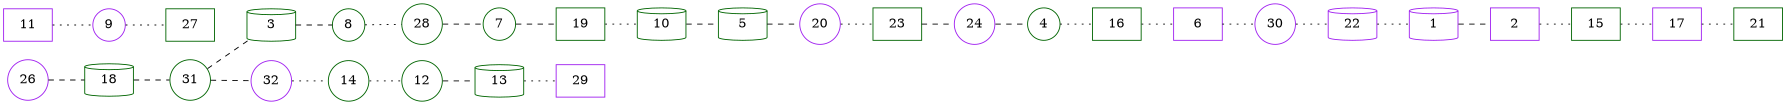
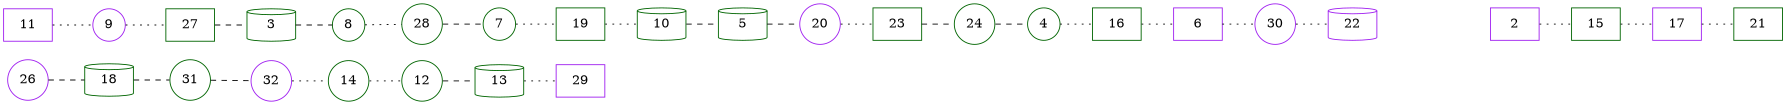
  graph {
    rankdir=LR
    node [color=darkgreen fillcolor=white shape=circle]
    edge [style=dotted]
-   1 [color=purple shape=cylinder]
    2 [color=purple shape=box]
    15 [shape=box]
    17 [color=purple shape=box]
    3 [shape=cylinder]
    8
    28
    16 [shape=box]
    4
    6 [color=purple shape=box]
    5 [shape=cylinder]
    20 [color=purple]
    23 [shape=box]
    30 [color=purple]
    22 [color=purple shape=cylinder]
    19 [shape=box]
    7
    10 [shape=cylinder]
    9 [color=purple]
    27 [shape=box]
    11 [color=purple shape=box]
    13 [shape=cylinder]
    12
    29 [color=purple shape=box]
    14
    21 [shape=box]
    18 [shape=cylinder]
    31
    32 [color=purple]
-   24 [color=purple]
+   24
    26 [color=purple]
-   1 -- 2 [style=dashed]
    2 -- 15
    15 -- 17
    17 -- 21
    3 -- 8 [style=dashed]
    8 -- 28
    28 -- 7 [style=dashed]
    16 -- 6
    4 -- 16
    6 -- 30
    5 -- 20 [style=dashed]
    20 -- 23
    23 -- 24 [style=dashed]
    30 -- 22
-   22 -- 1
    19 -- 10
-   7 -- 19 [style=dashed]
+   7 -- 19
    10 -- 5 [style=dashed]
    9 -- 27
-   31 -- 3 [style=dashed]
+   27 -- 3 [style=dashed]
    11 -- 9
    13 -- 29
    12 -- 13 [style=dashed]
    14 -- 12
    18 -- 31 [style=dashed]
    31 -- 32 [style=dashed]
    32 -- 14
    24 -- 4 [style=dashed]
    26 -- 18 [style=dashed]
  }
